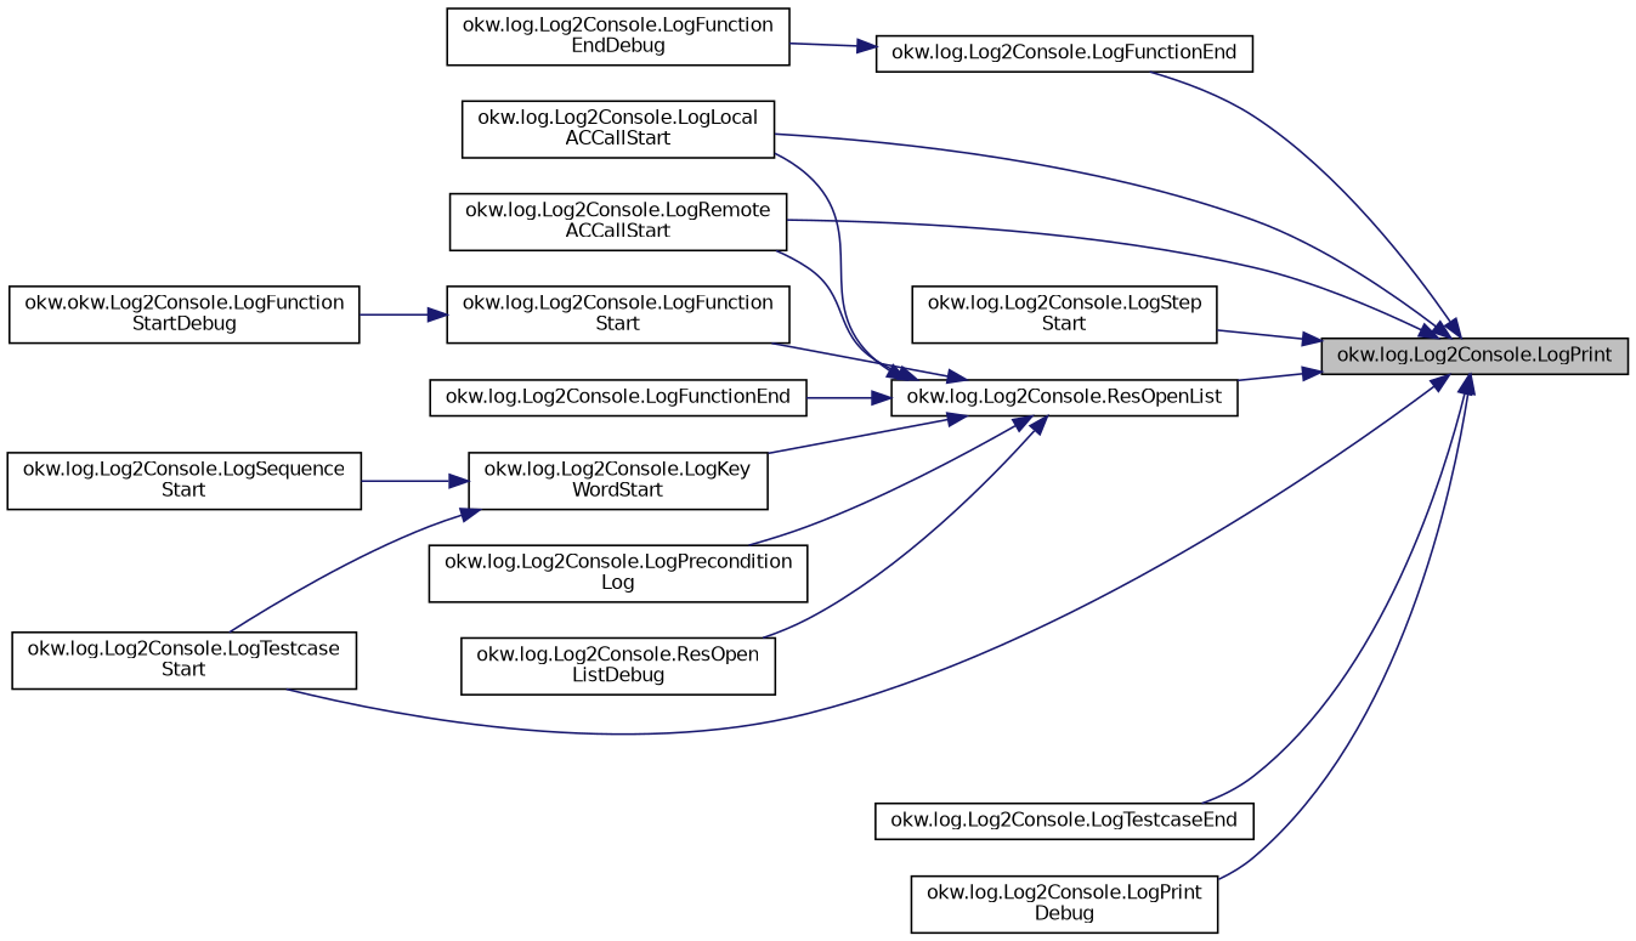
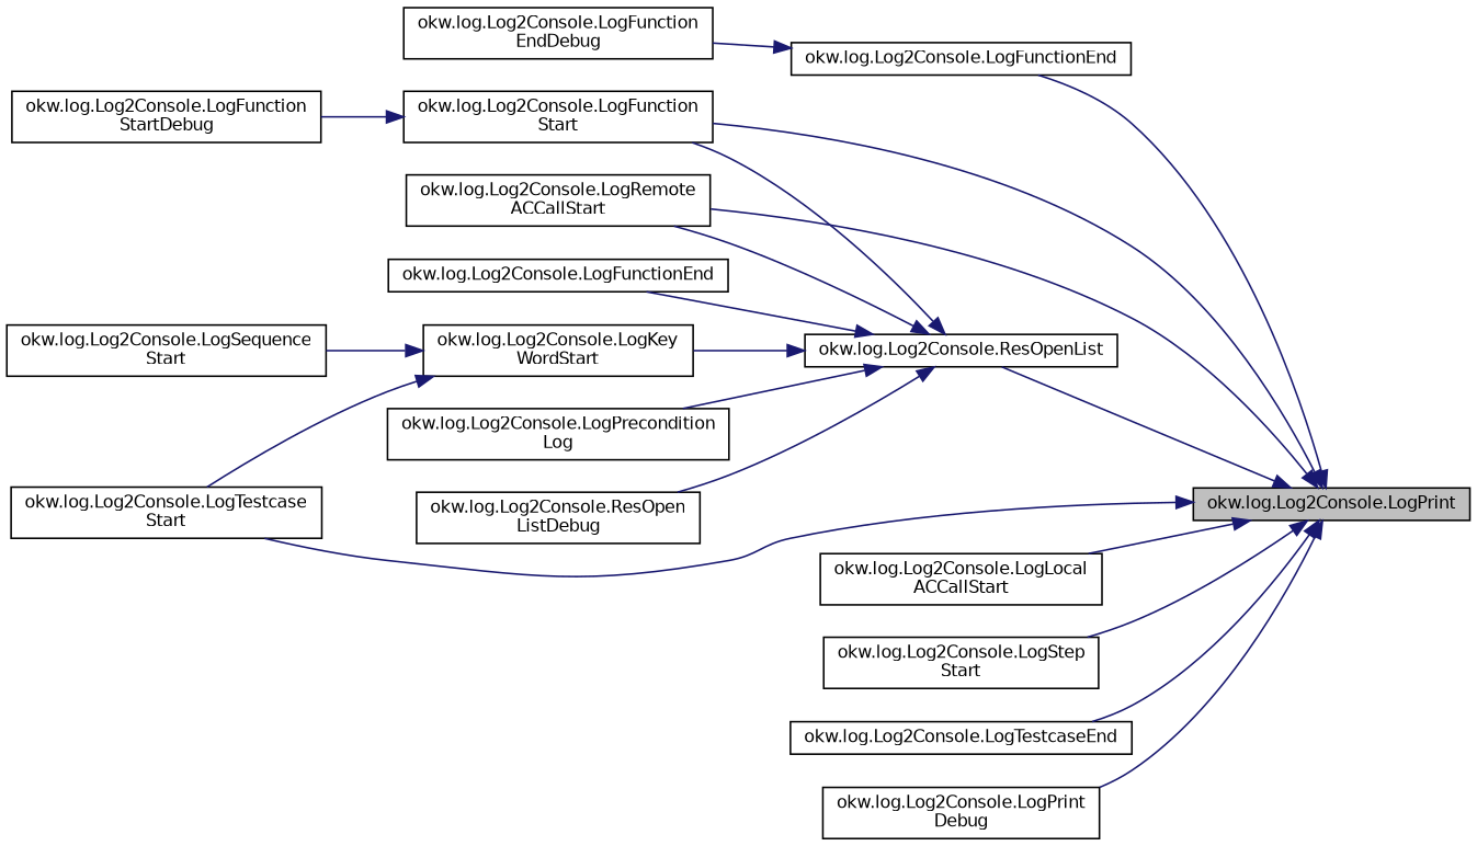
  digraph {
    rankdir=RL
    node [color=black fillcolor=white fontname=Helvetica fontsize=10 shape=record style=filled]
    edge [color=midnightblue dir=back fontname=Helvetica fontsize=10 labelfontname=Helvetica labelfontsize=10 style=solid]
    n1 [fillcolor=grey75 fontcolor=black height=0.2 label="okw.log.Log2Console.LogPrint" width=0.4]
    n2 [height=0.2 label="okw.log.Log2Console.LogFunctionEnd" width=0.4]
    n3 [height=0.2 label="okw.log.Log2Console.LogFunction\lStart" width=0.4]
    n4 [height=0.2 label="okw.log.Log2Console.LogLocal\lACCallStart" width=0.4]
    n5 [height=0.2 label="okw.log.Log2Console.LogRemote\lACCallStart" width=0.4]
    n6 [height=0.2 label="okw.log.Log2Console.LogStep\lStart" width=0.4]
    n7 [height=0.2 label="okw.log.Log2Console.ResOpenList" width=0.4]
    n8 [height=0.2 label="okw.log.Log2Console.LogTestcase\lStart" width=0.4]
    n9 [height=0.2 label="okw.log.Log2Console.LogTestcaseEnd" width=0.4]
    n10 [height=0.2 label="okw.log.Log2Console.LogPrint\lDebug" width=0.4]
    n11 [height=0.2 label="okw.log.Log2Console.LogFunction\lEndDebug" width=0.4]
-   n12 [height=0.2 label="okw.okw.Log2Console.LogFunction\lStartDebug" width=0.4]
+   n12 [height=0.2 label="okw.log.Log2Console.LogFunction\lStartDebug" width=0.4]
    n13 [height=0.2 label="okw.log.Log2Console.LogFunctionEnd" width=0.4]
    n14 [height=0.2 label="okw.log.Log2Console.LogKey\lWordStart" width=0.4]
    n15 [height=0.2 label="okw.log.Log2Console.LogPrecondition\lLog" width=0.4]
    n16 [height=0.2 label="okw.log.Log2Console.ResOpen\lListDebug" width=0.4]
    n17 [height=0.2 label="okw.log.Log2Console.LogSequence\lStart" width=0.4]
    n1 -> n2
+   n1 -> n3
    n1 -> n4
    n1 -> n5
    n1 -> n6
    n1 -> n7
    n1 -> n8
    n1 -> n9
    n1 -> n10
    n2 -> n11
    n3 -> n12
    n7 -> n3
-   n7 -> n4
    n7 -> n5
    n7 -> n13
    n7 -> n14
    n7 -> n15
    n7 -> n16
    n14 -> n8
    n14 -> n17
  }
